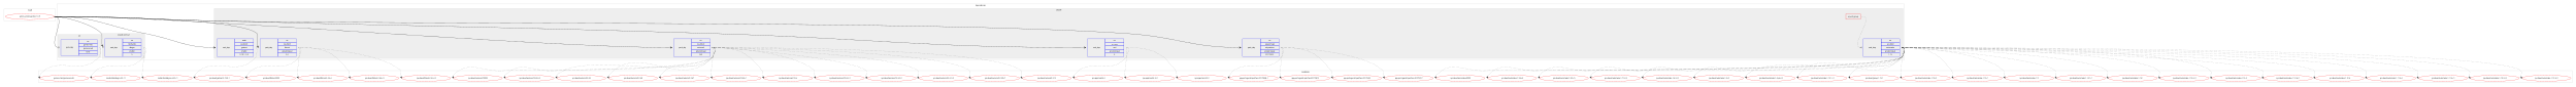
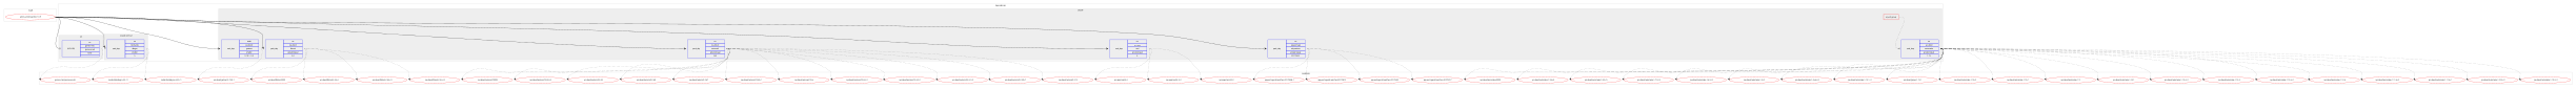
  digraph {
    compound=true
    concentrate=true
    fontname="Noto Sans"
    fontsize=10
    newrank=true
    rankdir=TB
    ranksep=1.5
    node [color=red fontname="Noto Sans" fontsize=10]
    edge [arrowhead=vee fontname="Noto Sans" headport=w style=dotted tailport=e weight=100]
    n1 [label="games-action/garden-1.0.9" width=4]
    n2 [color=blue label=<<TABLE BORDER="0" CELLBORDER="1" CELLSPACING="0" CELLPADDING="4" WIDTH="220"><TR><TD ROWSPAN="6" CELLPADDING="30">pack_dep</TD></TR><TR><TD WIDTH="110">no</TD></TR><TR><TD>sys-devel</TD></TR><TR><TD>automake</TD></TR><TR><TD>greaterequal</TD></TR><TR><TD>1.15</TD></TR></TABLE>> shape=none]
    n3 [label=<<TABLE BORDER="0" CELLBORDER="1" CELLSPACING="0" CELLPADDING="4"><TR><TD CELLPADDING="10">any_of_group</TD></TR></TABLE>> shape=none]
    n4 [color=blue label=<<TABLE BORDER="0" CELLBORDER="1" CELLSPACING="0" CELLPADDING="4" WIDTH="220"><TR><TD ROWSPAN="6" CELLPADDING="30">pack_dep</TD></TR><TR><TD WIDTH="110">no</TD></TR><TR><TD>app-portage</TD></TR><TR><TD>elt-patches</TD></TR><TR><TD>greaterequal</TD></TR><TR><TD>20170422</TD></TR></TABLE>> shape=none]
    n5 [color=blue label=<<TABLE BORDER="0" CELLBORDER="1" CELLSPACING="0" CELLPADDING="4" WIDTH="220"><TR><TD ROWSPAN="6" CELLPADDING="30">pack_dep</TD></TR><TR><TD WIDTH="110">no</TD></TR><TR><TD>sys-apps</TD></TR><TR><TD>sed</TD></TR><TR><TD>greaterequal</TD></TR><TR><TD>4</TD></TR></TABLE>> shape=none]
    n6 [color=blue label=<<TABLE BORDER="0" CELLBORDER="1" CELLSPACING="0" CELLPADDING="4" WIDTH="220"><TR><TD ROWSPAN="6" CELLPADDING="30">pack_dep</TD></TR><TR><TD WIDTH="110">no</TD></TR><TR><TD>sys-devel</TD></TR><TR><TD>autoconf</TD></TR><TR><TD>greaterequal</TD></TR><TR><TD>2.69</TD></TR></TABLE>> shape=none]
    n7 [color=blue label=<<TABLE BORDER="0" CELLBORDER="1" CELLSPACING="0" CELLPADDING="4" WIDTH="220"><TR><TD ROWSPAN="6" CELLPADDING="30">pack_dep</TD></TR><TR><TD WIDTH="110">no</TD></TR><TR><TD>sys-devel</TD></TR><TR><TD>libtool</TD></TR><TR><TD>greaterequal</TD></TR><TR><TD>2.4</TD></TR></TABLE>> shape=none]
    n8 [color=blue label=<<TABLE BORDER="0" CELLBORDER="1" CELLSPACING="0" CELLPADDING="4" WIDTH="220"><TR><TD ROWSPAN="6" CELLPADDING="30">pack_dep</TD></TR><TR><TD WIDTH="110">weak</TD></TR><TR><TD>sys-devel</TD></TR><TR><TD>gettext</TD></TR><TR><TD>smaller</TD></TR><TR><TD>0.18.1.1-r3</TD></TR></TABLE>> shape=none]
    n9 [color=blue label=<<TABLE BORDER="0" CELLBORDER="1" CELLSPACING="0" CELLPADDING="4" WIDTH="220"><TR><TD ROWSPAN="6" CELLPADDING="30">pack_dep</TD></TR><TR><TD WIDTH="110">no</TD></TR><TR><TD>media-libs</TD></TR><TR><TD>allegro</TD></TR><TR><TD>smaller</TD></TR><TR><TD>5</TD></TR></TABLE>> shape=none]
    n10 [color=blue label=<<TABLE BORDER="0" CELLBORDER="1" CELLSPACING="0" CELLPADDING="4" WIDTH="220"><TR><TD ROWSPAN="6" CELLPADDING="30">pack_dep</TD></TR><TR><TD WIDTH="110">no</TD></TR><TR><TD>games-misc</TD></TR><TR><TD>games-envd</TD></TR><TR><TD>none</TD></TR><TR><TD></TD></TR></TABLE>> shape=none]
    n11 [label="sys-devel/automake-1.10.3-r1" width=4]
    n12 [label="sys-devel/automake-1.10.3-r2" width=4]
    n13 [label="sys-devel/automake-1.11.6-r1" width=4]
    n14 [label="sys-devel/automake-1.11.6-r2" width=4]
    n15 [label="sys-devel/automake-1.12.6" width=4]
    n16 [label="sys-devel/automake-1.12.6-r1" width=4]
    n17 [label="sys-devel/automake-1.13.4" width=4]
    n18 [label="sys-devel/automake-1.13.4-r1" width=4]
    n19 [label="sys-devel/automake-1.14.1" width=4]
-   n20 [label="sys-devel/automake-1.14.1-r1" width=4]
    n21 [label="sys-devel/automake-1.15" width=4]
    n22 [label="sys-devel/automake-1.15-r1" width=4]
    n23 [label="sys-devel/automake-1.15-r2" width=4]
    n24 [label="sys-devel/group-1.15.1" width=4]
    n25 [label="sys-devel/automake-1.15.1-r1" width=4]
    n26 [label="sys-devel/automake-1.4_p6-r2" width=4]
    n27 [label="sys-devel/automake-1.5-r2" width=4]
    n28 [label="sys-devel/automake-1.6.3-r2" width=4]
    n29 [label="sys-devel/automake-1.7.9-r3" width=4]
    n30 [label="sys-devel/automake-1.8.5-r5" width=4]
    n31 [label="sys-devel/automake-1.9.6-r4" width=4]
    n32 [label="sys-devel/automake-9999" width=4]
    n33 [label="app-portage/elt-patches-20170317" width=4]
    n34 [label="app-portage/elt-patches-20170422" width=4]
    n35 [label="app-portage/elt-patches-20170815" width=4]
    n36 [label="app-portage/elt-patches-20170826.1" width=4]
    n37 [label="sys-apps/sed-4.2.2" width=4]
    n38 [label="sys-apps/sed-4.3-r1" width=4]
    n39 [label="sys-apps/sed-4.4" width=4]
    n40 [label="sys-devel/autoconf-2.13" width=4]
    n41 [label="sys-devel/autoconf-2.59-r7" width=4]
    n42 [label="sys-devel/autoconf-2.61-r2" width=4]
    n43 [label="sys-devel/autoconf-2.62-r1" width=4]
    n44 [label="sys-devel/autoconf-2.63-r1" width=4]
    n45 [label="sys-devel/autoconf-2.64" width=4]
    n46 [label="sys-devel/autoconf-2.65-r1" width=4]
    n47 [label="sys-devel/autoconf-2.67" width=4]
    n48 [label="sys-devel/autoconf-2.68" width=4]
    n49 [label="sys-devel/autoconf-2.69" width=4]
    n50 [label="sys-devel/autoconf-2.69-r4" width=4]
    n51 [label="sys-devel/autoconf-9999" width=4]
    n52 [label="sys-devel/libtool-2.4.6-r2" width=4]
    n53 [label="sys-devel/libtool-2.4.6-r3" width=4]
    n54 [label="sys-devel/libtool-2.4.6-r4" width=4]
    n55 [label="sys-devel/libtool-9999" width=4]
    n56 [label="sys-devel/gettext-0.19.8.1" width=4]
    n57 [label="media-libs/allegro-4.4.2-r1" width=4]
    n58 [label="media-libs/allegro-5.0.11" width=4]
    n59 [label="games-misc/games-envd-0" width=4]
    subgraph cluster_1 {
      color=gray
      label=<<i>ebuild</i>>
      rank=same
      n1
    }
    subgraph cluster_2 {
      color=gray
      label=<<i>dependencies</i>>
      subgraph cluster_3 {
        color=gray
        fillcolor="#eeeeee"
        label=<<i>compile</i>>
        style=filled
        subgraph sub_4 {
          color=gray
          fillcolor="#eeeeee"
          label=<<i>compile</i>>
          style=filled
          n3
          subgraph sub_5 {
            color=gray
            fillcolor="#eeeeee"
            label=<<i>compile</i>>
            style=filled
            n2
          }
        }
        subgraph sub_6 {
          color=gray
          fillcolor="#eeeeee"
          label=<<i>compile</i>>
          style=filled
          n4
        }
        subgraph sub_7 {
          color=gray
          fillcolor="#eeeeee"
          label=<<i>compile</i>>
          style=filled
          n5
        }
        subgraph sub_8 {
          color=gray
          fillcolor="#eeeeee"
          label=<<i>compile</i>>
          style=filled
          n6
        }
        subgraph sub_9 {
          color=gray
          fillcolor="#eeeeee"
          label=<<i>compile</i>>
          style=filled
          n7
        }
        subgraph sub_10 {
          color=gray
          fillcolor="#eeeeee"
          label=<<i>compile</i>>
          style=filled
          n8
        }
      }
      subgraph cluster_11 {
        color=gray
        fillcolor="#eeeeee"
        label=<<i>compile and run</i>>
        style=filled
        subgraph sub_12 {
          color=gray
          fillcolor="#eeeeee"
          label=<<i>compile and run</i>>
          style=filled
          n9
        }
      }
      subgraph cluster_13 {
        color=gray
        fillcolor="#eeeeee"
        label=<<i>run</i>>
        style=filled
        subgraph sub_14 {
          color=gray
          fillcolor="#eeeeee"
          label=<<i>run</i>>
          style=filled
          n10
        }
      }
    }
    subgraph cluster_15 {
      color=gray
      label=<<i>candidates</i>>
      rank=same
      subgraph sub_16 {
        color=black
        label=<<i>candidates</i>>
        nodesep=1
        rank=same
        n11
        n12
        n13
        n14
        n15
        n16
        n17
        n18
        n19
-       n20
        n21
        n22
        n23
        n24
        n25
        n26
        n27
        n28
        n29
        n30
        n31
        n32
      }
      subgraph sub_17 {
        color=black
        label=<<i>candidates</i>>
        nodesep=1
        rank=same
        n33
        n34
        n35
        n36
      }
      subgraph sub_18 {
        color=black
        label=<<i>candidates</i>>
        nodesep=1
        rank=same
        n37
        n38
        n39
      }
      subgraph sub_19 {
        color=black
        label=<<i>candidates</i>>
        nodesep=1
        rank=same
        n40
        n41
        n42
        n43
        n44
        n45
        n46
        n47
        n48
        n49
        n50
        n51
      }
      subgraph sub_20 {
        color=black
        label=<<i>candidates</i>>
        nodesep=1
        rank=same
        n52
        n53
        n54
        n55
      }
      subgraph sub_21 {
        color=black
        label=<<i>candidates</i>>
        nodesep=1
        rank=same
        n56
      }
      subgraph sub_22 {
        color=black
        label=<<i>candidates</i>>
        nodesep=1
        rank=same
        n57
        n58
      }
      subgraph sub_23 {
        color=black
        label=<<i>candidates</i>>
        nodesep=1
        rank=same
        n59
      }
    }
    n1 -> n4 [style=solid weight=20]
    n1 -> n5 [style=solid weight=20]
    n1 -> n6 [style=solid weight=20]
    n1 -> n7 [style=solid weight=20]
    n1 -> n8 [style=solid weight=20]
    n1 -> n9 [arrowhead=odotvee style=solid weight=20]
    n1 -> n10 [arrowhead=odot style=solid weight=20]
    n2 -> n11
    n2 -> n12
    n2 -> n13
    n2 -> n14
    n2 -> n15
    n2 -> n16
    n2 -> n17
    n2 -> n18
    n2 -> n19
-   n2 -> n20
    n2 -> n21
    n2 -> n22
    n2 -> n23
    n2 -> n24
    n2 -> n25
    n2 -> n26
    n2 -> n27
    n2 -> n28
    n2 -> n29
    n2 -> n30
    n2 -> n31
    n2 -> n32
    n3 -> n2 [arrowhead=oinv weight=20]
    n4 -> n33
    n4 -> n34
    n4 -> n35
    n4 -> n36
    n5 -> n37
    n5 -> n38
    n5 -> n39
    n6 -> n40
    n6 -> n41
    n6 -> n42
    n6 -> n43
    n6 -> n44
    n6 -> n45
    n6 -> n46
    n6 -> n47
    n6 -> n48
    n6 -> n49
    n6 -> n50
    n6 -> n51
    n7 -> n52
    n7 -> n53
    n7 -> n54
    n7 -> n55
    n8 -> n56
    n9 -> n57
    n9 -> n58
    n10 -> n59
  }
